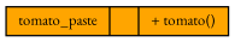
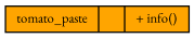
  digraph {
    rankdir=LR
    fontname="EB Garamond"
-   n1 [color=black fillcolor=orange fontcolor=black fontname="EB Garamond" fontsize=10 height=0.2 label="{tomato_paste\n||+ tomato()\l}" shape=record style=filled width=0.4]
+   n1 [color=black fillcolor=orange fontcolor=black fontname="EB Garamond" fontsize=10 height=0.2 label="{tomato_paste\n||+ info()\l}" shape=record style=filled width=0.4]
  }
